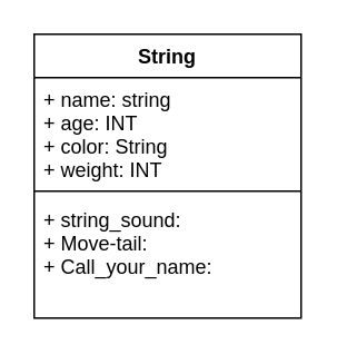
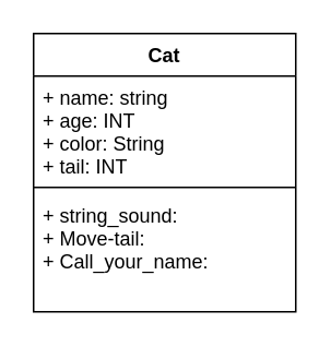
  <mxCell id="0" />
  <mxCell id="1" parent="0" />
- <mxCell id="2" value="String" style="swimlane;fontStyle=1;align=center;verticalAlign=top;childLayout=stackLayout;horizontal=1;startSize=26;horizontalStack=0;resizeParent=1;resizeParentMax=0;resizeLast=0;collapsible=1;marginBottom=0;" vertex="1" parent="1"><mxGeometry x="20" y="20" width="160" height="170" as="geometry"><mxRectangle x="240" y="110" width="60" height="30" as="alternateBounds" /></mxGeometry></mxCell>
- <mxCell id="3" value="+ name: string&#10;+ age: INT&#10;+ color: String&#10;+ weight: INT" style="text;strokeColor=none;fillColor=none;align=left;verticalAlign=top;spacingLeft=4;spacingRight=4;overflow=hidden;rotatable=0;points=[[0,0.5],[1,0.5]];portConstraint=eastwest;" vertex="1" parent="2"><mxGeometry y="26" width="160" height="64" as="geometry" /></mxCell>
+ <mxCell id="2" value="Cat" style="swimlane;fontStyle=1;align=center;verticalAlign=top;childLayout=stackLayout;horizontal=1;startSize=26;horizontalStack=0;resizeParent=1;resizeParentMax=0;resizeLast=0;collapsible=1;marginBottom=0;" vertex="1" parent="1"><mxGeometry x="20" y="20" width="160" height="170" as="geometry"><mxRectangle x="240" y="110" width="60" height="30" as="alternateBounds" /></mxGeometry></mxCell>
+ <mxCell id="3" value="+ name: string&#10;+ age: INT&#10;+ color: String&#10;+ tail: INT" style="text;strokeColor=none;fillColor=none;align=left;verticalAlign=top;spacingLeft=4;spacingRight=4;overflow=hidden;rotatable=0;points=[[0,0.5],[1,0.5]];portConstraint=eastwest;" vertex="1" parent="2"><mxGeometry y="26" width="160" height="64" as="geometry" /></mxCell>
  <mxCell id="4" value="" style="line;strokeWidth=1;fillColor=none;align=left;verticalAlign=middle;spacingTop=-1;spacingLeft=3;spacingRight=3;rotatable=0;labelPosition=right;points=[];portConstraint=eastwest;" vertex="1" parent="2"><mxGeometry y="90" width="160" height="8" as="geometry" /></mxCell>
  <mxCell id="5" value="+ string_sound: &#10;+ Move-tail:&#10;+ Call_your_name: &#10;&#10;" style="text;strokeColor=none;fillColor=none;align=left;verticalAlign=top;spacingLeft=4;spacingRight=4;overflow=hidden;rotatable=0;points=[[0,0.5],[1,0.5]];portConstraint=eastwest;" vertex="1" parent="2"><mxGeometry y="98" width="160" height="72" as="geometry" /></mxCell>
